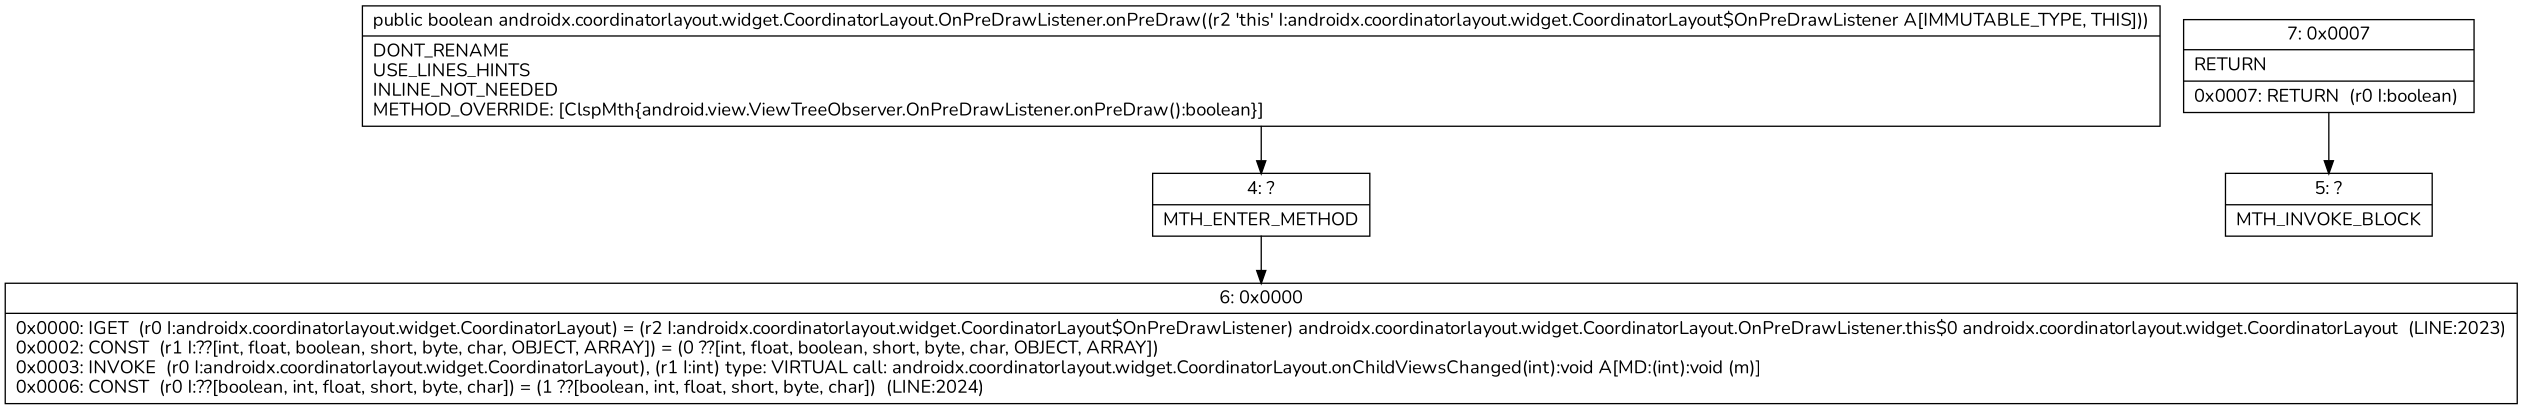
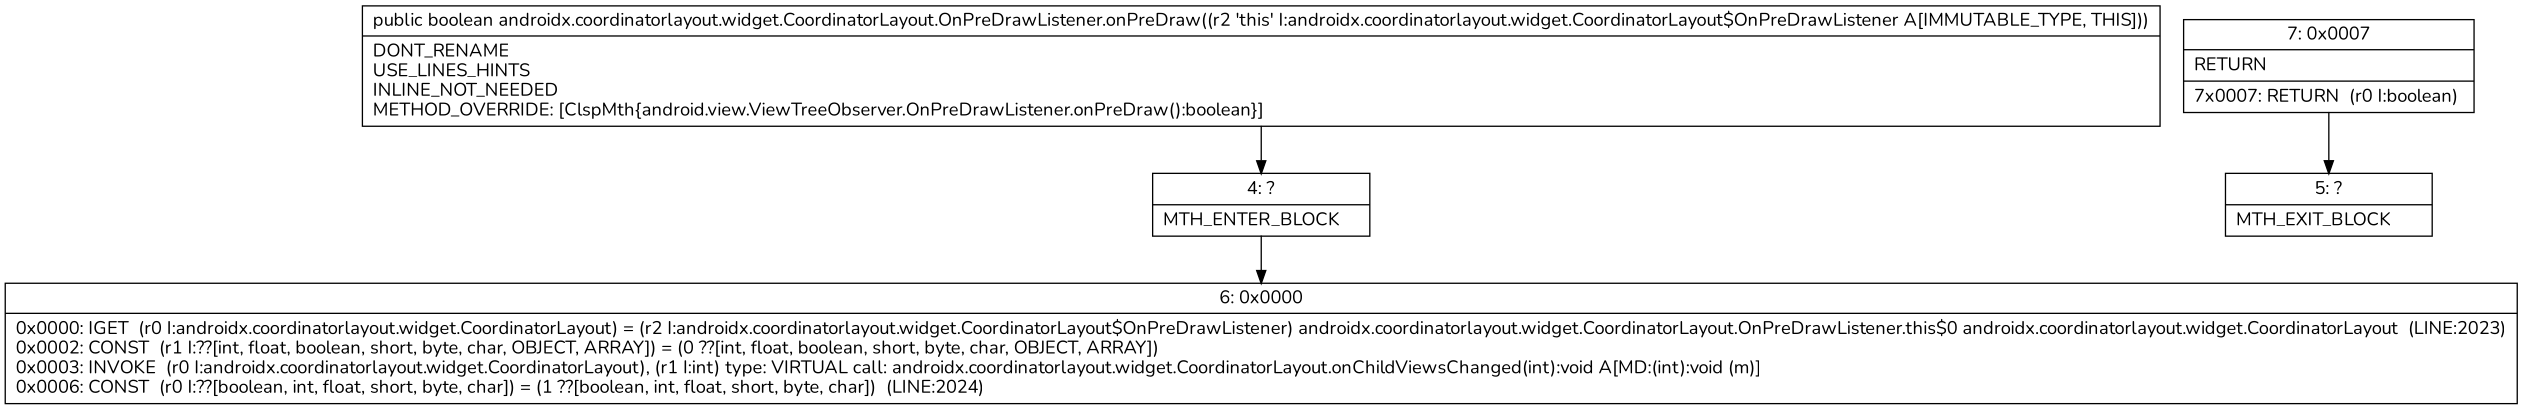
  digraph {
    fontname=Nunito
    node [fontname=Nunito shape=record]
    edge [fontname=Nunito]
-   n1 [label="{4\:\ ?|MTH_ENTER_METHOD\l}"]
+   n1 [label="{4\:\ ?|MTH_ENTER_BLOCK\l}"]
    n2 [label="{6\:\ 0x0000|0x0000: IGET  (r0 I:androidx.coordinatorlayout.widget.CoordinatorLayout) = (r2 I:androidx.coordinatorlayout.widget.CoordinatorLayout$OnPreDrawListener) androidx.coordinatorlayout.widget.CoordinatorLayout.OnPreDrawListener.this$0 androidx.coordinatorlayout.widget.CoordinatorLayout  (LINE:2023)\l0x0002: CONST  (r1 I:??[int, float, boolean, short, byte, char, OBJECT, ARRAY]) = (0 ??[int, float, boolean, short, byte, char, OBJECT, ARRAY]) \l0x0003: INVOKE  (r0 I:androidx.coordinatorlayout.widget.CoordinatorLayout), (r1 I:int) type: VIRTUAL call: androidx.coordinatorlayout.widget.CoordinatorLayout.onChildViewsChanged(int):void A[MD:(int):void (m)]\l0x0006: CONST  (r0 I:??[boolean, int, float, short, byte, char]) = (1 ??[boolean, int, float, short, byte, char])  (LINE:2024)\l}"]
-   n3 [label="{7\:\ 0x0007|RETURN\l|0x0007: RETURN  (r0 I:boolean) \l}"]
-   n4 [label="{5\:\ ?|MTH_INVOKE_BLOCK\l}"]
+   n3 [label="{7\:\ 0x0007|RETURN\l|7x0007: RETURN  (r0 I:boolean) \l}"]
+   n4 [label="{5\:\ ?|MTH_EXIT_BLOCK\l}"]
    n5 [label="{public boolean androidx.coordinatorlayout.widget.CoordinatorLayout.OnPreDrawListener.onPreDraw((r2 'this' I:androidx.coordinatorlayout.widget.CoordinatorLayout$OnPreDrawListener A[IMMUTABLE_TYPE, THIS]))  | DONT_RENAME\lUSE_LINES_HINTS\lINLINE_NOT_NEEDED\lMETHOD_OVERRIDE: [ClspMth\{android.view.ViewTreeObserver.OnPreDrawListener.onPreDraw():boolean\}]\l}"]
    n1 -> n2
    n3 -> n4
    n5 -> n1
  }
